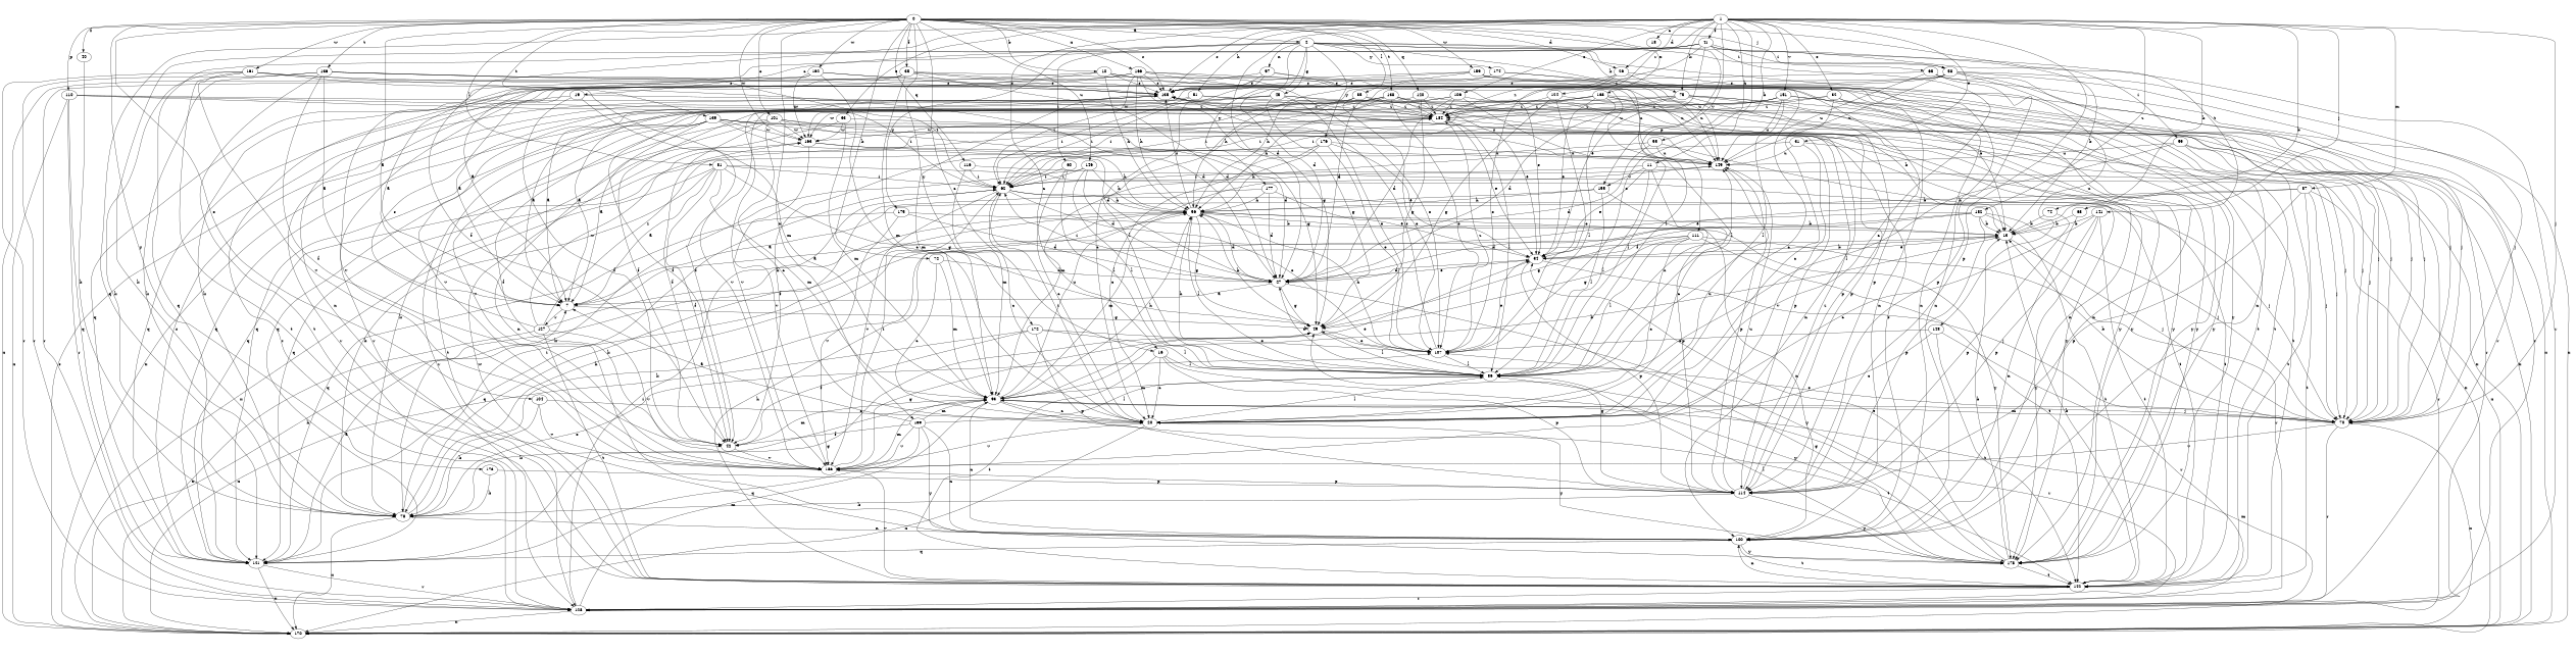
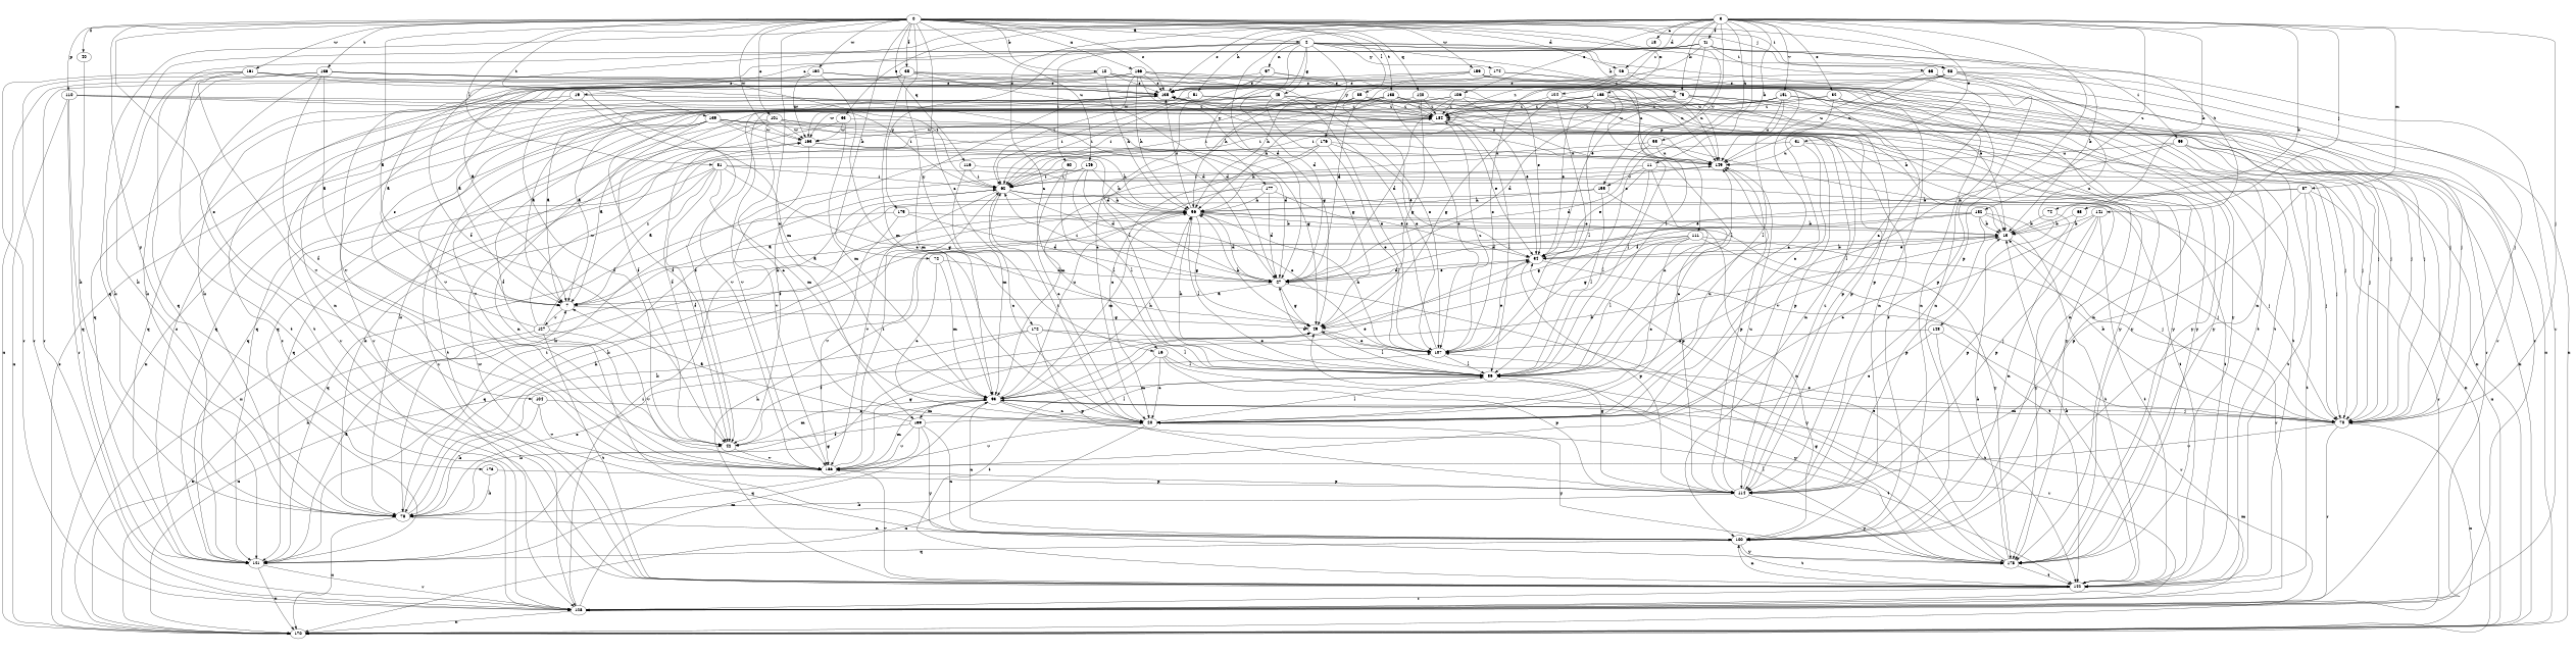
  strict digraph {
    0
    2
    7
    10
    16
    26
    35
    40
    58
    65
    72
    81
    85
    101
    104
    110
    111
    116
    120
    135
    136
    138
    139
    141
    146
    159
    161
    162
    163
    166
    168
    169
    172
    173
    27
    75
    19
    45
    59
    60
    97
    148
    149
    174
    175
    176
    177
    49
    127
    56
    100
    128
    178
    114
    20
    86
    142
    107
    170
    184
    121
    34
    156
    93
    78
    70
    13
    42
    62
-   1
+   1 [label=3]
    11
    18
    31
    32
    33
    41
    51
    55
    68
    74
    87
    106
    124
    151
    155
    182
    0 -> 2 [label=a]
    0 -> 7 [label=a]
    0 -> 10 [label=b]
    0 -> 16 [label=c]
    0 -> 26 [label=d]
    0 -> 35 [label=f]
    0 -> 40 [label=f]
-   41 -> 58 [label=i]
+   0 -> 58 [label=i]
    0 -> 65 [label=j]
    0 -> 72 [label=k]
    0 -> 81 [label=l]
    0 -> 85 [label=l]
    0 -> 101 [label=o]
    0 -> 104 [label=o]
    0 -> 110 [label=p]
    0 -> 111 [label=p]
    0 -> 116 [label=q]
    0 -> 120 [label=q]
    0 -> 135 [label=s]
    0 -> 136 [label=t]
    0 -> 138 [label=t]
    0 -> 139 [label=t]
    0 -> 141 [label=t]
    0 -> 146 [label=u]
    0 -> 159 [label=w]
    0 -> 161 [label=w]
    0 -> 162 [label=w]
    0 -> 163 [label=w]
    0 -> 166 [label=x]
    0 -> 168 [label=x]
    0 -> 169 [label=x]
    0 -> 172 [label=y]
    0 -> 173 [label=y]
    2 -> 58 [label=i]
    2 -> 27 [label=d]
    2 -> 75 [label=k]
    2 -> 19 [label=c]
    2 -> 45 [label=g]
    2 -> 59 [label=i]
    2 -> 60 [label=i]
    2 -> 97 [label=n]
    2 -> 148 [label=u]
    2 -> 149 [label=u]
    2 -> 174 [label=y]
    2 -> 175 [label=y]
    2 -> 176 [label=y]
    2 -> 177 [label=y]
    7 -> 49 [label=g]
    7 -> 127 [label=r]
    10 -> 135 [label=s]
    10 -> 149 [label=u]
    10 -> 56 [label=h]
    10 -> 100 [label=n]
    10 -> 128 [label=r]
    10 -> 178 [label=y]
    16 -> 178 [label=y]
    16 -> 114 [label=p]
    16 -> 20 [label=c]
    16 -> 86 [label=l]
    16 -> 142 [label=t]
    26 -> 135 [label=s]
    26 -> 100 [label=n]
    26 -> 107 [label=o]
    26 -> 170 [label=x]
    26 -> 184 [label=z]
    35 -> 135 [label=s]
    35 -> 27 [label=d]
    35 -> 128 [label=r]
    35 -> 114 [label=p]
    35 -> 121 [label=q]
    35 -> 34 [label=e]
    35 -> 156 [label=v]
    35 -> 93 [label=m]
    40 -> 78 [label=k]
    58 -> 135 [label=s]
    58 -> 163 [label=w]
    58 -> 149 [label=u]
    58 -> 56 [label=h]
    58 -> 100 [label=n]
    58 -> 128 [label=r]
    58 -> 142 [label=t]
    58 -> 70 [label=j]
    65 -> 135 [label=s]
    65 -> 149 [label=u]
    65 -> 114 [label=p]
    65 -> 170 [label=x]
    65 -> 70 [label=j]
    72 -> 27 [label=d]
    72 -> 20 [label=c]
    72 -> 93 [label=m]
    81 -> 7 [label=a]
    81 -> 49 [label=g]
    81 -> 170 [label=x]
    81 -> 93 [label=m]
    81 -> 78 [label=k]
    81 -> 13 [label=b]
    81 -> 42 [label=f]
    81 -> 62 [label=i]
    85 -> 178 [label=y]
    85 -> 107 [label=o]
    85 -> 184 [label=z]
    85 -> 156 [label=v]
    85 -> 62 [label=i]
    101 -> 163 [label=w]
    101 -> 27 [label=d]
    101 -> 49 [label=g]
    101 -> 100 [label=n]
    101 -> 128 [label=r]
    101 -> 20 [label=c]
    101 -> 70 [label=j]
    101 -> 42 [label=f]
    104 -> 20 [label=c]
    104 -> 156 [label=v]
    104 -> 78 [label=k]
    110 -> 128 [label=r]
    110 -> 178 [label=y]
    110 -> 170 [label=x]
    110 -> 184 [label=z]
    110 -> 121 [label=q]
    110 -> 62 [label=i]
    111 -> 49 [label=g]
    111 -> 128 [label=r]
    111 -> 20 [label=c]
    111 -> 86 [label=l]
    111 -> 142 [label=t]
    111 -> 121 [label=q]
    111 -> 34 [label=f]
    116 -> 93 [label=m]
    116 -> 70 [label=j]
    116 -> 62 [label=i]
    120 -> 49 [label=g]
    120 -> 184 [label=z]
    120 -> 13 [label=b]
    120 -> 42 [label=f]
    135 -> 184 [label=z]
    135 -> 93 [label=m]
    136 -> 7 [label=a]
    136 -> 135 [label=s]
    136 -> 128 [label=r]
    136 -> 142 [label=t]
    136 -> 78 [label=k]
    136 -> 70 [label=j]
    136 -> 42 [label=f]
    136 -> 62 [label=i]
    138 -> 7 [label=a]
    138 -> 56 [label=h]
    138 -> 100 [label=n]
    138 -> 86 [label=l]
    138 -> 107 [label=o]
    138 -> 184 [label=z]
    138 -> 34 [label=e]
    138 -> 70 [label=j]
    138 -> 42 [label=f]
    139 -> 7 [label=a]
    139 -> 163 [label=w]
    139 -> 27 [label=d]
    139 -> 178 [label=y]
    139 -> 114 [label=p]
    139 -> 142 [label=t]
    139 -> 156 [label=v]
    139 -> 70 [label=j]
    139 -> 42 [label=f]
    141 -> 178 [label=y]
    141 -> 114 [label=p]
    141 -> 20 [label=c]
    141 -> 142 [label=t]
    141 -> 13 [label=b]
    146 -> 27 [label=d]
    146 -> 56 [label=h]
    146 -> 86 [label=l]
    146 -> 78 [label=k]
    146 -> 62 [label=i]
    159 -> 7 [label=a]
    159 -> 135 [label=s]
    159 -> 56 [label=h]
    159 -> 128 [label=r]
    159 -> 20 [label=c]
    159 -> 86 [label=l]
    161 -> 135 [label=s]
    161 -> 27 [label=d]
    161 -> 128 [label=r]
    161 -> 142 [label=t]
    161 -> 156 [label=v]
    161 -> 93 [label=m]
    161 -> 78 [label=k]
    162 -> 7 [label=a]
    162 -> 135 [label=s]
    162 -> 163 [label=w]
    162 -> 20 [label=c]
    162 -> 170 [label=x]
    162 -> 13 [label=b]
    163 -> 149 [label=u]
    163 -> 56 [label=h]
    163 -> 156 [label=v]
    166 -> 135 [label=s]
    166 -> 149 [label=u]
    166 -> 49 [label=g]
    166 -> 56 [label=h]
    166 -> 100 [label=n]
    166 -> 128 [label=r]
    166 -> 107 [label=o]
    166 -> 78 [label=k]
    166 -> 62 [label=i]
    168 -> 114 [label=p]
    168 -> 86 [label=l]
    168 -> 142 [label=t]
    168 -> 184 [label=z]
    168 -> 121 [label=q]
    168 -> 34 [label=e]
    168 -> 70 [label=j]
    168 -> 62 [label=i]
    169 -> 7 [label=a]
    169 -> 100 [label=n]
    169 -> 178 [label=y]
    169 -> 86 [label=l]
    169 -> 121 [label=q]
    169 -> 156 [label=v]
-   169 -> 93 [label=m]
+   93 -> 169 [label=m]
    169 -> 42 [label=f]
    172 -> 114 [label=p]
    172 -> 86 [label=l]
    172 -> 107 [label=o]
    172 -> 170 [label=x]
    172 -> 42 [label=f]
    173 -> 114 [label=p]
    173 -> 78 [label=k]
    27 -> 7 [label=a]
    27 -> 49 [label=g]
    27 -> 178 [label=y]
    27 -> 34 [label=e]
    27 -> 62 [label=i]
    75 -> 27 [label=d]
    75 -> 100 [label=n]
    75 -> 178 [label=y]
    75 -> 114 [label=p]
    75 -> 170 [label=x]
    75 -> 184 [label=z]
    75 -> 121 [label=q]
    75 -> 62 [label=i]
    19 -> 184 [label=z]
    19 -> 121 [label=q]
    19 -> 156 [label=v]
    19 -> 42 [label=f]
    45 -> 49 [label=g]
    45 -> 107 [label=o]
    45 -> 170 [label=x]
    45 -> 184 [label=z]
    45 -> 156 [label=v]
    45 -> 70 [label=j]
    45 -> 62 [label=i]
    59 -> 149 [label=u]
    59 -> 86 [label=l]
    59 -> 142 [label=t]
    59 -> 170 [label=x]
    59 -> 70 [label=j]
    60 -> 20 [label=c]
    60 -> 86 [label=l]
    60 -> 62 [label=i]
    97 -> 135 [label=s]
    97 -> 149 [label=u]
    97 -> 100 [label=n]
    97 -> 128 [label=r]
    97 -> 20 [label=c]
    148 -> 128 [label=r]
    148 -> 20 [label=c]
    148 -> 142 [label=t]
    148 -> 107 [label=o]
    149 -> 135 [label=s]
    149 -> 114 [label=p]
    149 -> 62 [label=i]
    174 -> 135 [label=s]
    174 -> 27 [label=d]
    174 -> 149 [label=u]
    174 -> 142 [label=t]
    175 -> 27 [label=d]
    175 -> 121 [label=q]
    175 -> 156 [label=v]
    175 -> 13 [label=b]
    176 -> 149 [label=u]
    176 -> 56 [label=h]
    176 -> 20 [label=c]
    176 -> 107 [label=o]
    176 -> 121 [label=q]
    176 -> 34 [label=e]
    177 -> 27 [label=d]
    177 -> 56 [label=h]
    177 -> 34 [label=e]
    177 -> 78 [label=k]
    49 -> 56 [label=h]
    49 -> 86 [label=l]
    49 -> 107 [label=o]
    127 -> 135 [label=s]
    127 -> 163 [label=w]
    127 -> 56 [label=h]
    127 -> 142 [label=t]
    127 -> 170 [label=x]
    127 -> 184 [label=z]
    127 -> 156 [label=v]
    56 -> 135 [label=s]
    56 -> 27 [label=d]
    56 -> 49 [label=g]
    56 -> 100 [label=n]
    56 -> 178 [label=y]
    56 -> 86 [label=l]
    56 -> 93 [label=m]
    56 -> 13 [label=b]
    100 -> 135 [label=s]
    100 -> 178 [label=y]
    100 -> 142 [label=t]
    100 -> 121 [label=q]
    128 -> 170 [label=x]
    128 -> 93 [label=m]
    128 -> 62 [label=i]
    178 -> 49 [label=g]
    178 -> 86 [label=l]
    178 -> 142 [label=t]
    178 -> 34 [label=e]
    178 -> 13 [label=b]
    114 -> 149 [label=u]
    114 -> 49 [label=g]
    114 -> 178 [label=y]
    114 -> 184 [label=z]
    114 -> 78 [label=k]
    20 -> 149 [label=u]
    20 -> 178 [label=y]
    20 -> 86 [label=l]
    20 -> 170 [label=x]
    20 -> 156 [label=v]
    20 -> 62 [label=i]
    86 -> 27 [label=d]
    86 -> 149 [label=u]
    86 -> 56 [label=h]
    86 -> 128 [label=r]
    86 -> 93 [label=m]
    142 -> 163 [label=w]
    142 -> 56 [label=h]
    142 -> 100 [label=n]
    142 -> 128 [label=r]
    142 -> 156 [label=v]
    142 -> 13 [label=b]
    107 -> 135 [label=s]
    107 -> 56 [label=h]
    107 -> 86 [label=l]
    107 -> 184 [label=z]
    107 -> 34 [label=e]
    170 -> 135 [label=s]
    170 -> 56 [label=h]
    170 -> 93 [label=m]
    184 -> 163 [label=w]
    184 -> 86 [label=l]
    184 -> 121 [label=q]
    184 -> 34 [label=e]
    121 -> 7 [label=a]
    121 -> 135 [label=s]
    121 -> 49 [label=g]
    121 -> 128 [label=r]
    121 -> 170 [label=x]
    34 -> 27 [label=d]
    34 -> 114 [label=p]
    34 -> 70 [label=j]
    34 -> 13 [label=b]
    156 -> 49 [label=g]
    156 -> 114 [label=p]
    156 -> 93 [label=m]
    156 -> 62 [label=i]
    93 -> 149 [label=u]
    93 -> 56 [label=h]
    93 -> 100 [label=n]
    93 -> 20 [label=c]
    93 -> 142 [label=t]
    93 -> 34 [label=e]
    93 -> 78 [label=k]
    93 -> 70 [label=j]
    93 -> 13 [label=b]
    78 -> 56 [label=h]
    78 -> 100 [label=n]
    78 -> 107 [label=o]
    78 -> 170 [label=x]
    78 -> 62 [label=i]
    70 -> 128 [label=r]
    70 -> 107 [label=o]
    70 -> 170 [label=x]
    70 -> 156 [label=v]
    70 -> 93 [label=m]
    70 -> 13 [label=b]
    13 -> 34 [label=e]
    13 -> 78 [label=k]
    13 -> 70 [label=j]
    42 -> 156 [label=v]
    42 -> 93 [label=m]
    62 -> 56 [label=h]
    62 -> 20 [label=c]
    62 -> 107 [label=o]
    62 -> 156 [label=v]
    62 -> 70 [label=j]
    1 -> 16 [label=c]
    1 -> 26 [label=d]
    1 -> 135 [label=s]
    1 -> 27 [label=d]
    1 -> 75 [label=k]
    1 -> 114 [label=p]
    1 -> 107 [label=o]
    1 -> 121 [label=q]
    1 -> 70 [label=j]
    1 -> 13 [label=b]
    1 -> 42 [label=f]
    1 -> 11 [label=b]
    1 -> 18 [label=c]
    1 -> 31 [label=e]
    1 -> 32 [label=e]
    1 -> 33 [label=e]
    1 -> 41 [label=f]
    1 -> 51 [label=h]
    1 -> 55 [label=h]
    1 -> 68 [label=j]
    1 -> 74 [label=k]
    1 -> 87 [label=m]
    1 -> 106 [label=o]
    1 -> 124 [label=r]
    1 -> 151 [label=v]
    1 -> 155 [label=v]
    1 -> 182 [label=z]
    11 -> 20 [label=c]
    11 -> 86 [label=l]
    11 -> 170 [label=x]
    11 -> 34 [label=e]
    11 -> 62 [label=i]
    11 -> 155 [label=v]
    31 -> 149 [label=u]
    31 -> 142 [label=t]
    31 -> 156 [label=v]
    31 -> 93 [label=m]
    32 -> 7 [label=a]
    32 -> 100 [label=n]
    32 -> 178 [label=y]
    32 -> 20 [label=c]
    32 -> 184 [label=z]
    33 -> 163 [label=w]
    33 -> 86 [label=l]
    33 -> 93 [label=m]
    33 -> 78 [label=k]
    41 -> 7 [label=a]
    41 -> 128 [label=r]
    41 -> 20 [label=c]
    41 -> 184 [label=z]
    41 -> 121 [label=q]
    41 -> 34 [label=e]
    41 -> 78 [label=k]
    41 -> 13 [label=b]
    51 -> 7 [label=a]
    51 -> 170 [label=x]
    51 -> 184 [label=z]
    51 -> 62 [label=i]
    55 -> 27 [label=d]
    55 -> 149 [label=u]
    55 -> 142 [label=t]
    55 -> 42 [label=f]
    68 -> 100 [label=n]
    68 -> 13 [label=b]
    74 -> 114 [label=p]
    74 -> 13 [label=b]
    87 -> 56 [label=h]
    87 -> 128 [label=r]
    87 -> 114 [label=p]
    87 -> 142 [label=t]
    87 -> 34 [label=e]
    87 -> 70 [label=j]
    106 -> 27 [label=d]
    106 -> 178 [label=y]
    106 -> 86 [label=l]
    106 -> 184 [label=z]
    106 -> 121 [label=q]
    106 -> 42 [label=f]
    124 -> 49 [label=g]
    124 -> 178 [label=y]
    124 -> 107 [label=o]
    124 -> 184 [label=z]
    151 -> 163 [label=w]
    151 -> 149 [label=u]
    151 -> 128 [label=r]
    151 -> 86 [label=l]
    151 -> 184 [label=z]
    151 -> 70 [label=j]
    151 -> 62 [label=i]
    155 -> 7 [label=a]
    155 -> 56 [label=h]
    155 -> 114 [label=p]
    155 -> 86 [label=l]
    182 -> 7 [label=a]
    182 -> 27 [label=d]
    182 -> 49 [label=g]
    182 -> 114 [label=p]
    182 -> 142 [label=t]
    182 -> 70 [label=j]
    182 -> 13 [label=b]
  }
